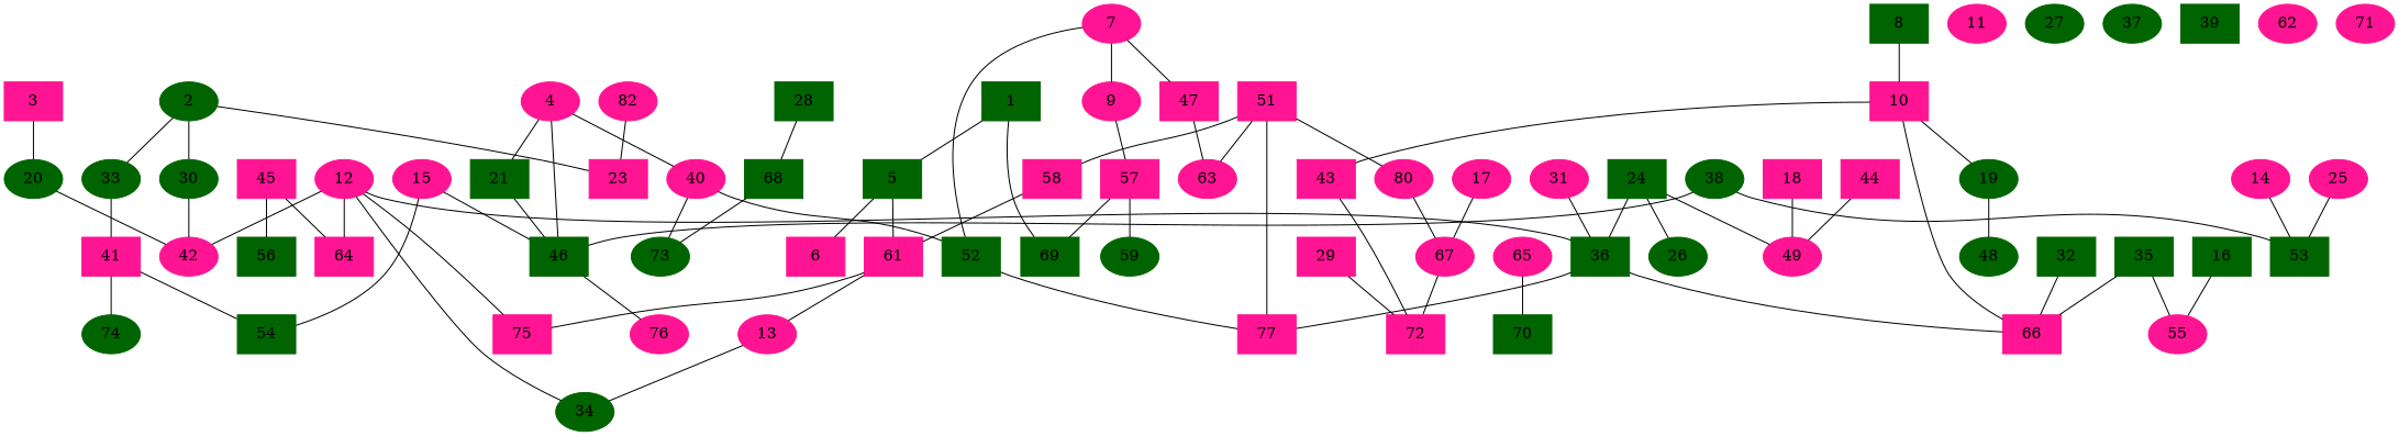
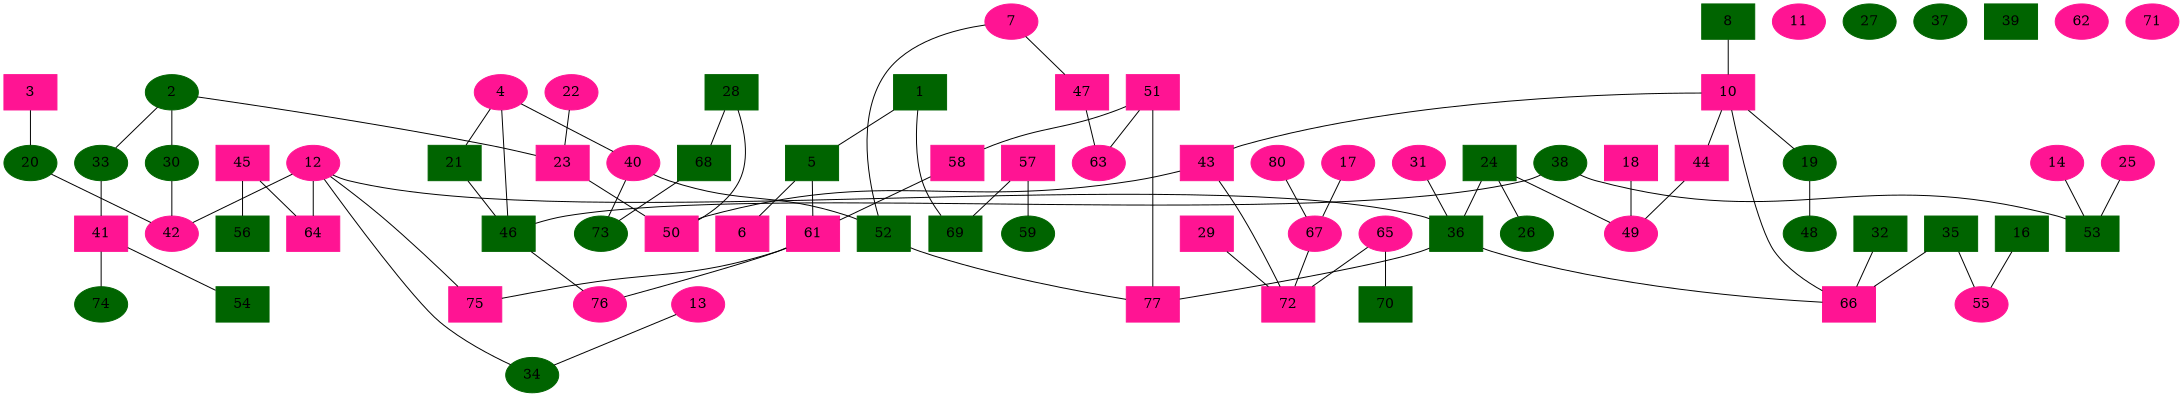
  graph {
    node [color=deeppink shape=box style=filled]
    1 [color=darkgreen]
    5 [color=darkgreen]
    69 [color=darkgreen]
    6
    61
    2 [color=darkgreen shape=ellipse]
    23
    30 [color=darkgreen shape=ellipse]
    33 [color=darkgreen shape=ellipse]
+   50
    42 [shape=ellipse]
    41
    20 [color=darkgreen shape=ellipse]
    3
    4 [shape=ellipse]
    21 [color=darkgreen]
    40 [shape=ellipse]
    46 [color=darkgreen]
    52 [color=darkgreen]
    73 [color=darkgreen shape=ellipse]
    76 [shape=ellipse]
    75
    7 [shape=ellipse]
-   9 [shape=ellipse]
    47
    57
    63 [shape=ellipse]
    77
    8 [color=darkgreen]
    10
    19 [color=darkgreen shape=ellipse]
    43
    44
    66
    59 [color=darkgreen shape=ellipse]
    48 [color=darkgreen shape=ellipse]
    72
    49 [shape=ellipse]
    11 [shape=ellipse]
    12 [shape=ellipse]
    34 [color=darkgreen shape=ellipse]
    36 [color=darkgreen]
    64
    13 [shape=ellipse]
    14 [shape=ellipse]
    53 [color=darkgreen]
-   15 [shape=ellipse]
    54 [color=darkgreen]
    16 [color=darkgreen]
    55 [shape=ellipse]
    17 [shape=ellipse]
    67 [shape=ellipse]
    18
-   22 [shape=ellipse label=82]
+   22 [shape=ellipse]
    24 [color=darkgreen]
    26 [color=darkgreen shape=ellipse]
    25 [shape=ellipse]
    27 [color=darkgreen shape=ellipse]
    28 [color=darkgreen]
    68 [color=darkgreen]
    29
    31 [shape=ellipse]
    32 [color=darkgreen]
    74 [color=darkgreen shape=ellipse]
    35 [color=darkgreen]
    37 [color=darkgreen shape=ellipse]
    38 [color=darkgreen shape=ellipse]
    39 [color=darkgreen]
    45
    56 [color=darkgreen]
    51
    58
    n73 [label=80 shape=ellipse]
    62 [shape=ellipse]
    65 [shape=ellipse]
    70 [color=darkgreen]
    71 [shape=ellipse]
    1 -- 5
    1 -- 69
    5 -- 6
    5 -- 61
-   61 -- 13
+   61 -- 76
    61 -- 75
    2 -- 23
    2 -- 30
    2 -- 33
+   23 -- 50
    30 -- 42
    33 -- 41
    41 -- 54
    41 -- 74
    20 -- 42
    3 -- 20
    4 -- 21
    4 -- 40
    4 -- 46
    21 -- 46
    40 -- 52
    40 -- 73
    46 -- 76
    52 -- 77
    7 -- 52
-   7 -- 9
    7 -- 47
-   9 -- 57
    47 -- 63
    57 -- 69
    57 -- 59
    8 -- 10
    10 -- 19
    10 -- 43
+   10 -- 44
    10 -- 66
    19 -- 48
+   43 -- 50
    43 -- 72
    44 -- 49
    12 -- 42
    12 -- 75
    12 -- 34
    12 -- 36
    12 -- 64
    36 -- 77
    36 -- 66
    13 -- 34
    14 -- 53
-   15 -- 46
-   15 -- 54
    16 -- 55
    17 -- 67
    67 -- 72
    18 -- 49
    22 -- 23
    24 -- 49
    24 -- 36
    24 -- 26
    25 -- 53
+   28 -- 50
    28 -- 68
    68 -- 73
    29 -- 72
    31 -- 36
    32 -- 66
    35 -- 66
    35 -- 55
    38 -- 46
    38 -- 53
    45 -- 64
    45 -- 56
    51 -- 63
    51 -- 77
    51 -- 58
-   51 -- n73
    58 -- 61
    n73 -- 67
+   65 -- 72
    65 -- 70
  }
